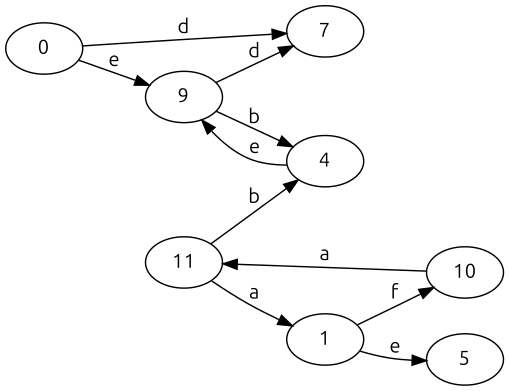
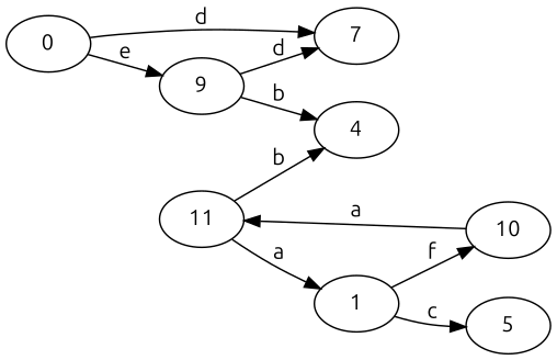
  strict digraph {
    fontname=Ubuntu
    rankdir=LR
    node [fontname=Ubuntu]
    edge [fontname=Ubuntu]
    0
    7
    9
    4
    1
    5
    10
    11
    0 -> 7 [label=d]
    0 -> 9 [label=e]
    9 -> 7 [label=d]
    9 -> 4 [label=b]
-   4 -> 9 [label=e]
-   1 -> 5 [label=e]
+   1 -> 5 [label=c]
    1 -> 10 [label=f]
    10 -> 11 [label=a]
    11 -> 4 [label=b]
    11 -> 1 [label=a]
  }
